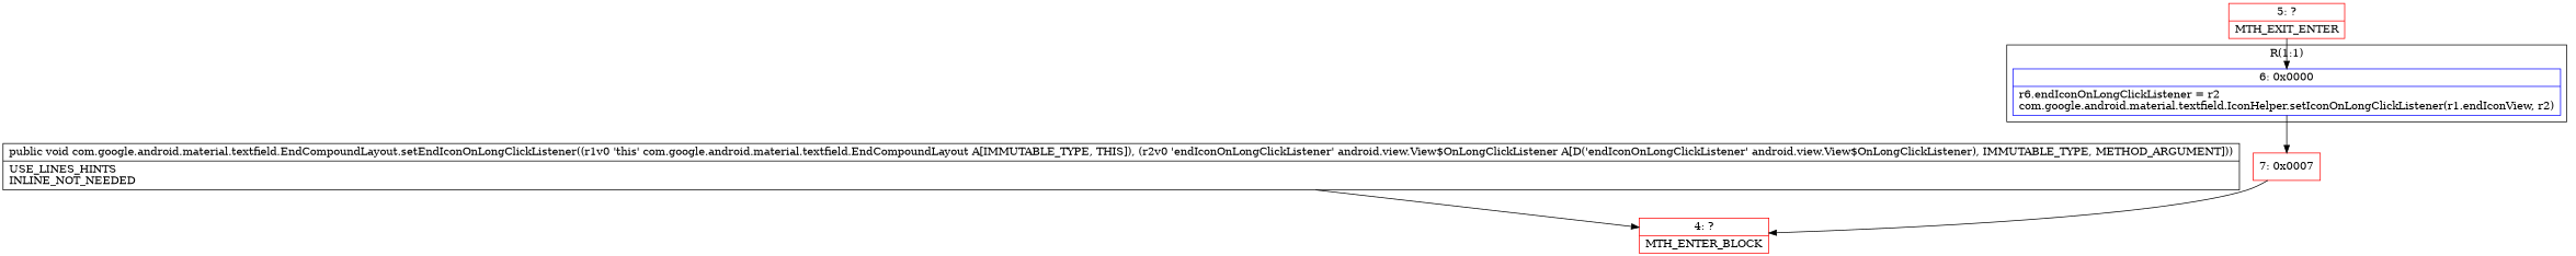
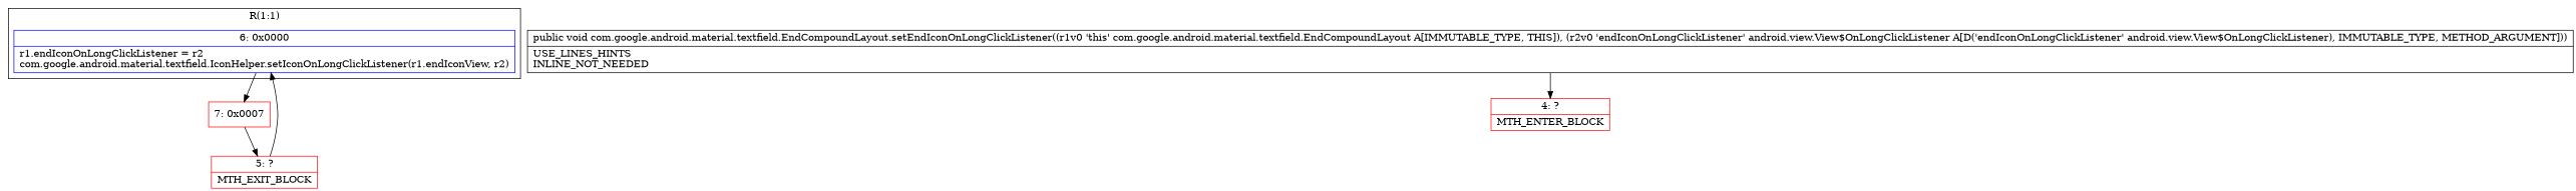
  digraph {
    node [color=red shape=record]
-   n1 [color=blue label="{6\:\ 0x0000|r6.endIconOnLongClickListener = r2\lcom.google.android.material.textfield.IconHelper.setIconOnLongClickListener(r1.endIconView, r2)\l}"]
+   n1 [color=blue label="{6\:\ 0x0000|r1.endIconOnLongClickListener = r2\lcom.google.android.material.textfield.IconHelper.setIconOnLongClickListener(r1.endIconView, r2)\l}"]
    n2 [label="{7\:\ 0x0007}"]
-   n3 [label="{5\:\ ?|MTH_EXIT_ENTER\l}"]
+   n3 [label="{5\:\ ?|MTH_EXIT_BLOCK\l}"]
    n4 [label="{4\:\ ?|MTH_ENTER_BLOCK\l}"]
    n5 [label="{public void com.google.android.material.textfield.EndCompoundLayout.setEndIconOnLongClickListener((r1v0 'this' com.google.android.material.textfield.EndCompoundLayout A[IMMUTABLE_TYPE, THIS]), (r2v0 'endIconOnLongClickListener' android.view.View$OnLongClickListener A[D('endIconOnLongClickListener' android.view.View$OnLongClickListener), IMMUTABLE_TYPE, METHOD_ARGUMENT]))  | USE_LINES_HINTS\lINLINE_NOT_NEEDED\l}" color=""]
    subgraph cluster_1 {
      label="R(1:1)"
      n1
    }
    n1 -> n2
-   n2 -> n4
+   n2 -> n3
    n3 -> n1
    n5 -> n4
  }
